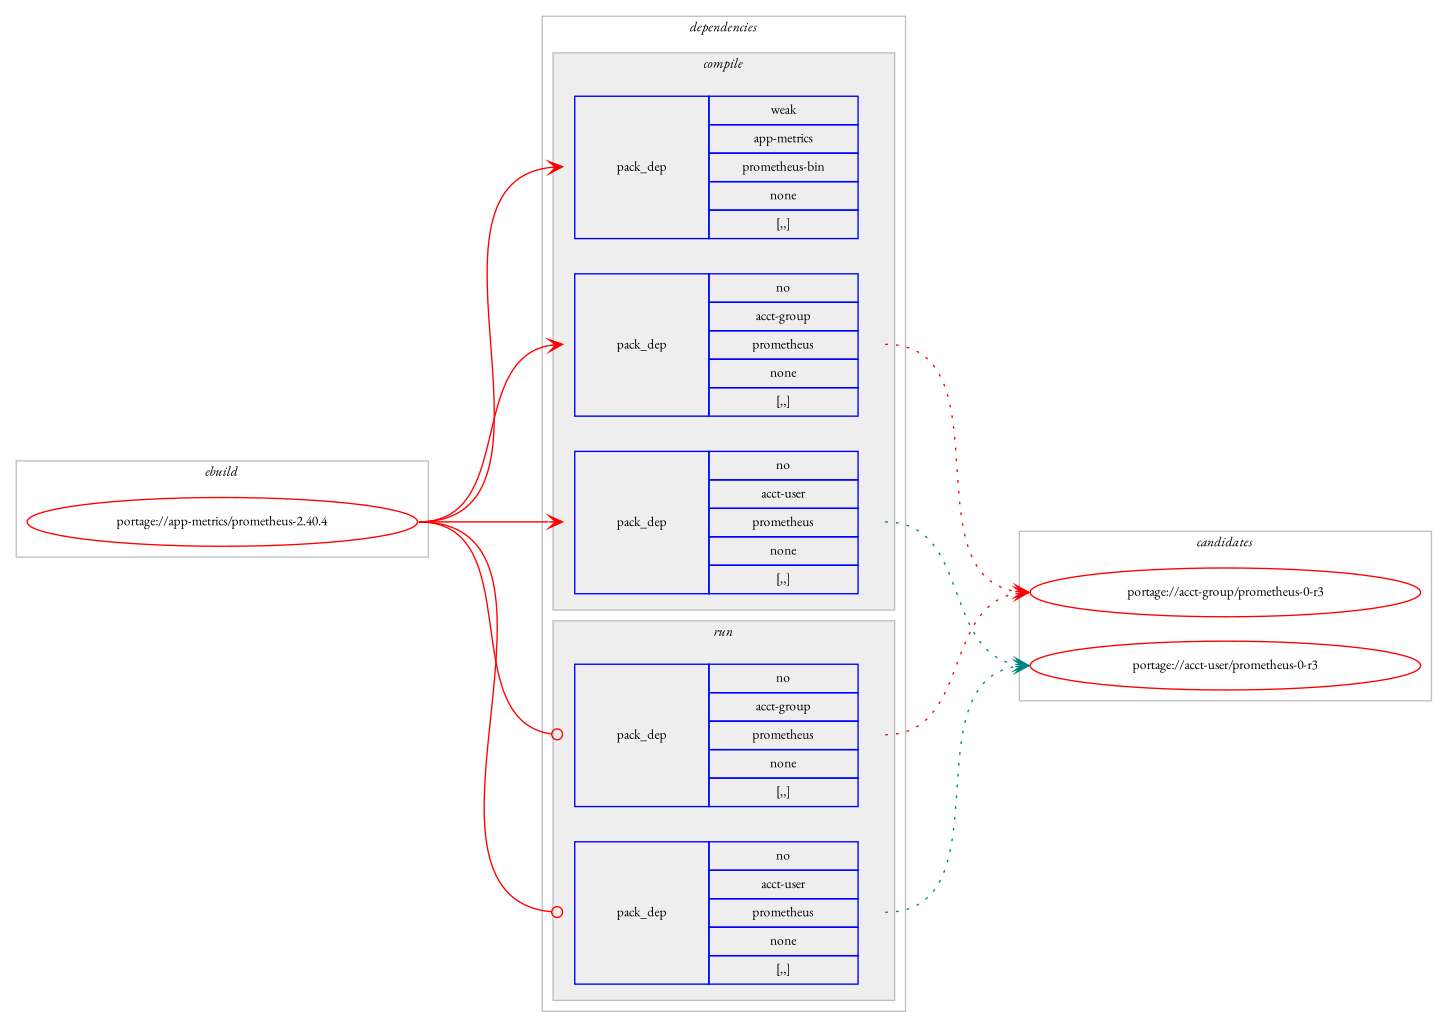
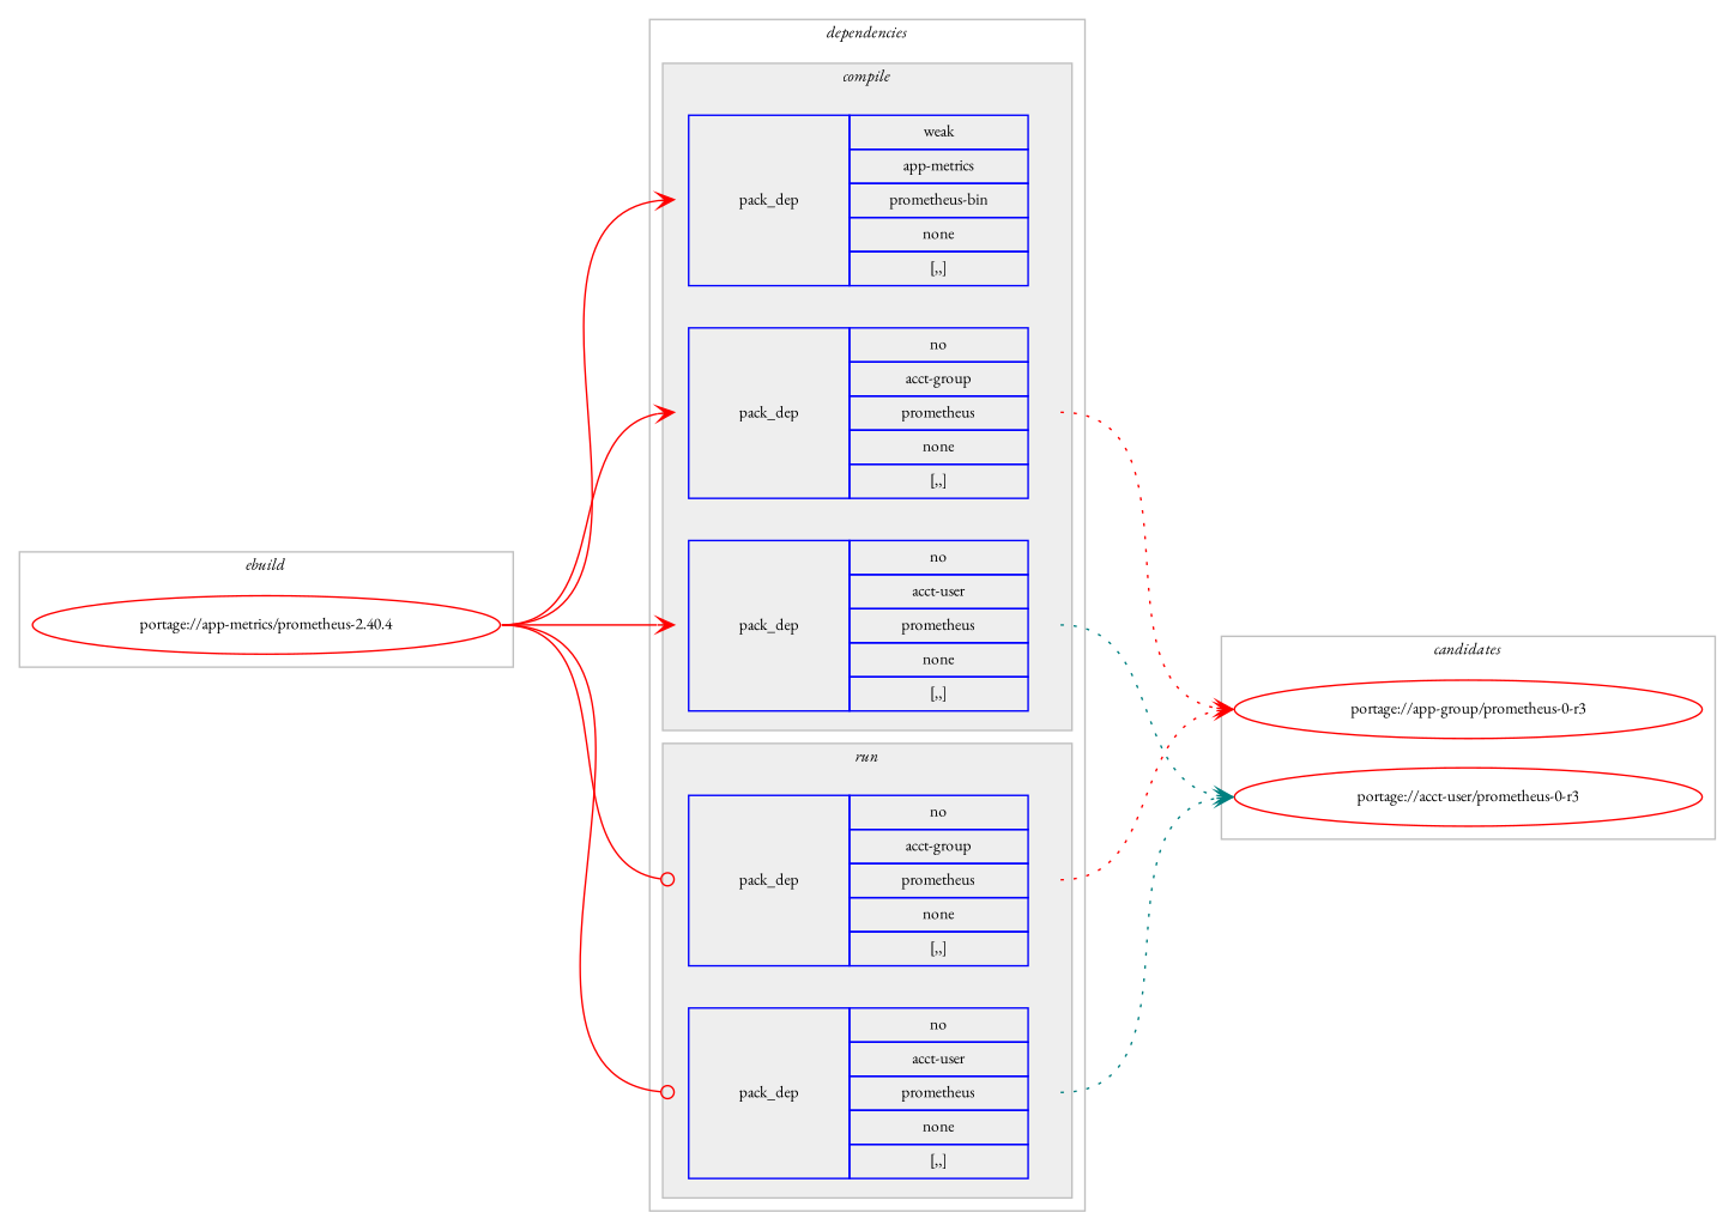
  digraph {
    compound=true
    concentrate=true
    fontname="EB Garamond"
    fontsize=10
    newrank=true
    rankdir=LR
    ranksep=1.5
    node [color=blue fontname="EB Garamond" fontsize=10 shape=none]
    edge [arrowhead=vee headport=w style=solid tailport=e weight=20 color=red fontname="EB Garamond"]
    n1 [color=red label="portage://app-metrics/prometheus-2.40.4" width=4 shape=""]
    n2 [label=<<TABLE BORDER="0" CELLBORDER="1" CELLSPACING="0" CELLPADDING="4" WIDTH="220"><TR><TD ROWSPAN="6" CELLPADDING="30">pack_dep</TD></TR><TR><TD WIDTH="110">no</TD></TR><TR><TD>acct-group</TD></TR><TR><TD>prometheus</TD></TR><TR><TD>none</TD></TR><TR><TD>[,,]</TD></TR></TABLE>>]
    n3 [label=<<TABLE BORDER="0" CELLBORDER="1" CELLSPACING="0" CELLPADDING="4" WIDTH="220"><TR><TD ROWSPAN="6" CELLPADDING="30">pack_dep</TD></TR><TR><TD WIDTH="110">no</TD></TR><TR><TD>acct-user</TD></TR><TR><TD>prometheus</TD></TR><TR><TD>none</TD></TR><TR><TD>[,,]</TD></TR></TABLE>>]
    n4 [label=<<TABLE BORDER="0" CELLBORDER="1" CELLSPACING="0" CELLPADDING="4" WIDTH="220"><TR><TD ROWSPAN="6" CELLPADDING="30">pack_dep</TD></TR><TR><TD WIDTH="110">weak</TD></TR><TR><TD>app-metrics</TD></TR><TR><TD>prometheus-bin</TD></TR><TR><TD>none</TD></TR><TR><TD>[,,]</TD></TR></TABLE>>]
    n5 [label=<<TABLE BORDER="0" CELLBORDER="1" CELLSPACING="0" CELLPADDING="4" WIDTH="220"><TR><TD ROWSPAN="6" CELLPADDING="30">pack_dep</TD></TR><TR><TD WIDTH="110">no</TD></TR><TR><TD>acct-group</TD></TR><TR><TD>prometheus</TD></TR><TR><TD>none</TD></TR><TR><TD>[,,]</TD></TR></TABLE>>]
    n6 [label=<<TABLE BORDER="0" CELLBORDER="1" CELLSPACING="0" CELLPADDING="4" WIDTH="220"><TR><TD ROWSPAN="6" CELLPADDING="30">pack_dep</TD></TR><TR><TD WIDTH="110">no</TD></TR><TR><TD>acct-user</TD></TR><TR><TD>prometheus</TD></TR><TR><TD>none</TD></TR><TR><TD>[,,]</TD></TR></TABLE>>]
-   n7 [color=red label="portage://acct-group/prometheus-0-r3" width=4 shape=""]
+   n7 [color=red label="portage://app-group/prometheus-0-r3" width=4 shape=""]
    n8 [color=red label="portage://acct-user/prometheus-0-r3" width=4 shape=""]
    subgraph cluster_1 {
      color=gray
      label=<<i>ebuild</i>>
      rank=same
      n1
    }
    subgraph cluster_2 {
      color=gray
      label=<<i>dependencies</i>>
      subgraph cluster_3 {
        color=gray
        fillcolor="#eeeeee"
        label=<<i>compile</i>>
        style=filled
        subgraph sub_4 {
          color=gray
          fillcolor="#eeeeee"
          label=<<i>compile</i>>
          style=filled
          n2
        }
        subgraph sub_5 {
          color=gray
          fillcolor="#eeeeee"
          label=<<i>compile</i>>
          style=filled
          n3
        }
        subgraph sub_6 {
          color=gray
          fillcolor="#eeeeee"
          label=<<i>compile</i>>
          style=filled
          n4
        }
      }
      subgraph cluster_7 {
        color=gray
        fillcolor="#eeeeee"
        label=<<i>compile and run</i>>
        style=filled
      }
      subgraph cluster_8 {
        color=gray
        fillcolor="#eeeeee"
        label=<<i>run</i>>
        style=filled
        subgraph sub_9 {
          color=gray
          fillcolor="#eeeeee"
          label=<<i>run</i>>
          style=filled
          n5
        }
        subgraph sub_10 {
          color=gray
          fillcolor="#eeeeee"
          label=<<i>run</i>>
          style=filled
          n6
        }
      }
    }
    subgraph cluster_11 {
      color=gray
      label=<<i>candidates</i>>
      rank=same
      subgraph sub_12 {
        color=black
        label=<<i>candidates</i>>
        nodesep=1
        rank=same
        n7
      }
      subgraph sub_13 {
        color=black
        label=<<i>candidates</i>>
        nodesep=1
        rank=same
        n8
      }
      subgraph sub_14 {
        color=black
        label=<<i>candidates</i>>
        nodesep=1
        rank=same
      }
      subgraph sub_15 {
        color=black
        label=<<i>candidates</i>>
        nodesep=1
        rank=same
        n7
      }
      subgraph sub_16 {
        color=black
        label=<<i>candidates</i>>
        nodesep=1
        rank=same
        n8
      }
    }
    n1 -> n2
    n1 -> n3
    n1 -> n4
    n1 -> n5 [arrowhead=odot]
    n1 -> n6 [arrowhead=odot]
    n2 -> n7 [style=dotted weight=100]
    n3 -> n8 [style=dotted weight=100 color=teal]
    n5 -> n7 [style=dotted weight=100]
    n6 -> n8 [style=dotted weight=100 color=teal]
  }
